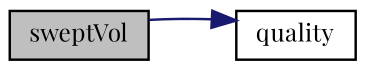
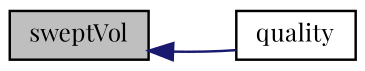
  digraph {
    rankdir=LR
    fontname="Playfair Display"
    node [color=black fontname="Playfair Display" fontsize=10 shape=record]
    n1 [fillcolor=grey75 fontcolor=black height=0.2 label=sweptVol style=filled width=0.4]
    n2 [height=0.2 label=quality width=0.4]
-   n2 -> n1 [color=midnightblue dir=back fontname="Playfair Display" fontsize=10 labelfontname=FreeSans labelfontsize=10 style=solid]
+   n1 -> n2 [color=midnightblue dir=back fontname="Playfair Display" fontsize=10 labelfontname=FreeSans labelfontsize=10 style=solid]
  }
